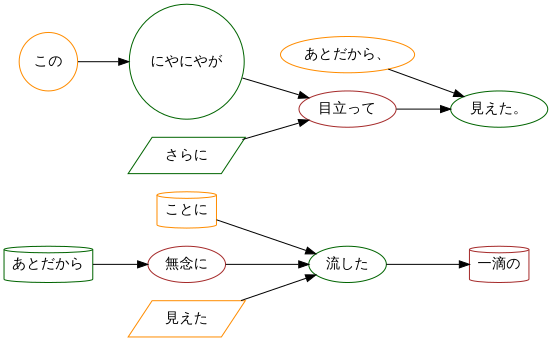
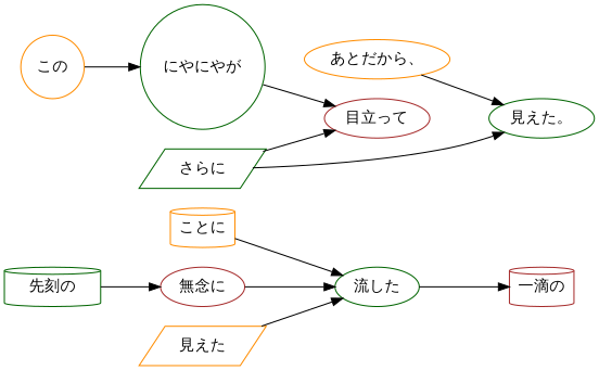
  digraph {
    fontname="Playfair Display"
    rankdir=LR
    node [color=darkgreen fontname="Playfair Display" shape=ellipse]
    edge [fontname="Playfair Display"]
    n1 [color=darkorange label="ことに" shape=cylinder]
    n2 [label="流した"]
    n3 [color=brown label="一滴の" shape=cylinder]
-   n4 [label="あとだから" shape=cylinder]
+   n4 [label="先刻の" shape=cylinder]
    n5 [color=brown label="無念に"]
    n6 [color=darkorange label="見えた" shape=parallelogram]
    n7 [color=darkorange label="あとだから、"]
    n8 [label="見えた。"]
    n9 [color=darkorange label="この" shape=circle]
    n10 [label="にやにやが" shape=circle]
    n11 [color=brown label="目立って"]
    n12 [label="さらに" shape=parallelogram]
    n1 -> n2
    n2 -> n3
    n4 -> n5
    n5 -> n2
    n6 -> n2
    n7 -> n8
    n9 -> n10
    n10 -> n11
-   n11 -> n8
+   n12 -> n8
    n12 -> n11
  }
